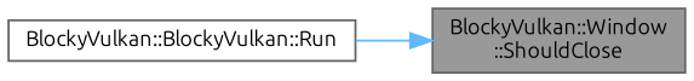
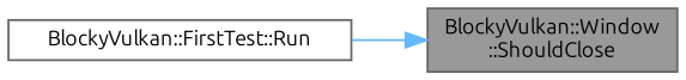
  digraph {
    rankdir=RL
    fontname=Ubuntu
    node [fontname=Ubuntu fontsize=10 shape=box style=filled]
    n1 [color=gray40 fillcolor=grey60 fontcolor=black height=0.2 label="BlockyVulkan::Window\l::ShouldClose" width=0.4]
-   n2 [color=grey40 fillcolor=white height=0.2 label="BlockyVulkan::BlockyVulkan::Run" width=0.4]
+   n2 [color=grey40 fillcolor=white height=0.2 label="BlockyVulkan::FirstTest::Run" width=0.4]
    n1 -> n2 [color=steelblue1 dir=back fontname=Ubuntu fontsize=10 labelfontname=Helvetica labelfontsize=10 style=solid]
  }
